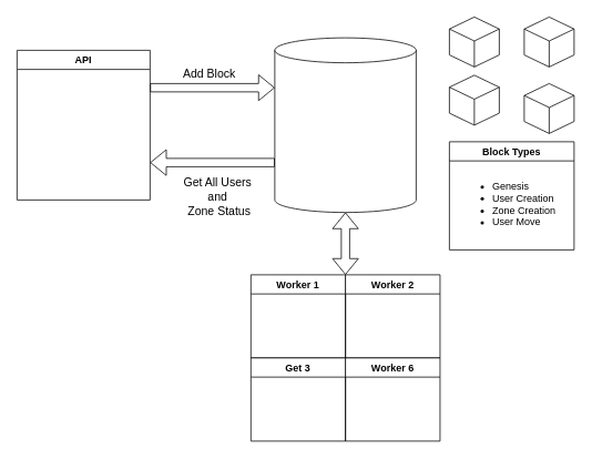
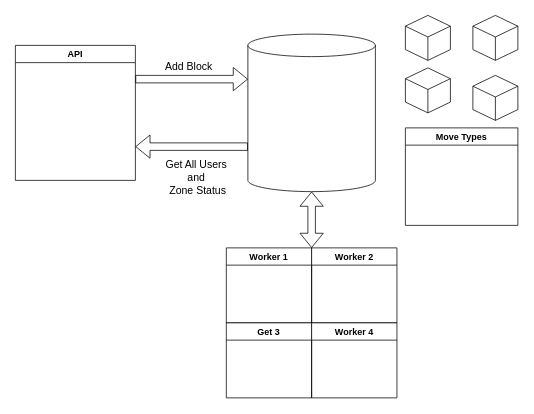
  <mxCell id="0" />
  <mxCell id="1" parent="0" />
  <mxCell id="2" value="" style="shape=cylinder3;whiteSpace=wrap;html=1;boundedLbl=1;backgroundOutline=1;size=15;" vertex="1" parent="1"><mxGeometry x="330" y="45" width="170" height="210" as="geometry" /></mxCell>
  <mxCell id="3" value="" style="html=1;whiteSpace=wrap;shape=isoCube2;backgroundOutline=1;isoAngle=15;" vertex="1" parent="1"><mxGeometry x="540" y="20" width="60" height="60" as="geometry" /></mxCell>
  <mxCell id="4" value="" style="html=1;whiteSpace=wrap;shape=isoCube2;backgroundOutline=1;isoAngle=15;" vertex="1" parent="1"><mxGeometry x="630" y="20" width="60" height="60" as="geometry" /></mxCell>
  <mxCell id="5" value="" style="html=1;whiteSpace=wrap;shape=isoCube2;backgroundOutline=1;isoAngle=15;" vertex="1" parent="1"><mxGeometry x="540" y="90" width="60" height="60" as="geometry" /></mxCell>
  <mxCell id="6" value="" style="html=1;whiteSpace=wrap;shape=isoCube2;backgroundOutline=1;isoAngle=15;" vertex="1" parent="1"><mxGeometry x="630" y="100" width="60" height="60" as="geometry" /></mxCell>
- <mxCell id="7" value="Block Types" style="swimlane;whiteSpace=wrap;html=1;" vertex="1" parent="1"><mxGeometry x="540" y="170" width="150" height="130" as="geometry" /></mxCell>
- <mxCell id="8" value="&lt;ul&gt;&lt;li&gt;&lt;span style=&quot;background-color: initial;&quot;&gt;Genesis&amp;nbsp;&lt;/span&gt;&lt;/li&gt;&lt;li&gt;User Creation&lt;/li&gt;&lt;li&gt;Zone Creation&lt;/li&gt;&lt;li&gt;User Move&lt;/li&gt;&lt;/ul&gt;" style="text;strokeColor=none;fillColor=none;html=1;whiteSpace=wrap;verticalAlign=middle;overflow=hidden;" vertex="1" parent="7"><mxGeometry x="10" y="30" width="130" height="90" as="geometry" /></mxCell>
+ <mxCell id="7" value="Move Types" style="swimlane;whiteSpace=wrap;html=1;" vertex="1" parent="1"><mxGeometry x="540" y="170" width="150" height="130" as="geometry" /></mxCell>
  <mxCell id="9" value="" style="shape=image;verticalLabelPosition=bottom;labelBackgroundColor=default;verticalAlign=top;aspect=fixed;imageAspect=0;image=https://www.loginradius.com/blog/static/4eda1ce5a0f541d97fdf27cd88bf2a49/03979/index.png;" vertex="1" parent="1"><mxGeometry x="294.93" y="60" width="240.15" height="160" as="geometry" /></mxCell>
  <mxCell id="10" value="Worker 1" style="swimlane;whiteSpace=wrap;html=1;startSize=23;" vertex="1" parent="1"><mxGeometry x="301.25" y="330" width="113.75" height="100" as="geometry" /></mxCell>
  <mxCell id="11" value="" style="shape=image;verticalLabelPosition=bottom;labelBackgroundColor=default;verticalAlign=top;aspect=fixed;imageAspect=0;image=https://d29fhpw069ctt2.cloudfront.net/clipart/105266/preview/ic_auto_repeat_disabled_preview_ad40.png;" vertex="1" parent="10"><mxGeometry x="26.87" y="30" width="60" height="60" as="geometry" /></mxCell>
  <mxCell id="12" value="Worker 2" style="swimlane;whiteSpace=wrap;html=1;startSize=23;" vertex="1" parent="1"><mxGeometry x="415" y="330" width="113.75" height="100" as="geometry" /></mxCell>
  <mxCell id="13" value="" style="shape=image;verticalLabelPosition=bottom;labelBackgroundColor=default;verticalAlign=top;aspect=fixed;imageAspect=0;image=https://d29fhpw069ctt2.cloudfront.net/clipart/105266/preview/ic_auto_repeat_disabled_preview_ad40.png;" vertex="1" parent="12"><mxGeometry x="26.87" y="30" width="60" height="60" as="geometry" /></mxCell>
  <mxCell id="14" value="Get 3" style="swimlane;whiteSpace=wrap;html=1;startSize=23;" vertex="1" parent="1"><mxGeometry x="301.25" y="430" width="113.75" height="100" as="geometry" /></mxCell>
  <mxCell id="15" value="" style="shape=image;verticalLabelPosition=bottom;labelBackgroundColor=default;verticalAlign=top;aspect=fixed;imageAspect=0;image=https://d29fhpw069ctt2.cloudfront.net/clipart/105266/preview/ic_auto_repeat_disabled_preview_ad40.png;" vertex="1" parent="14"><mxGeometry x="26.87" y="30" width="60" height="60" as="geometry" /></mxCell>
- <mxCell id="16" value="Worker 6" style="swimlane;whiteSpace=wrap;html=1;startSize=23;" vertex="1" parent="1"><mxGeometry x="415" y="430" width="113.75" height="100" as="geometry" /></mxCell>
+ <mxCell id="16" value="Worker 4" style="swimlane;whiteSpace=wrap;html=1;startSize=23;" vertex="1" parent="1"><mxGeometry x="415" y="430" width="113.75" height="100" as="geometry" /></mxCell>
  <mxCell id="17" value="" style="shape=image;verticalLabelPosition=bottom;labelBackgroundColor=default;verticalAlign=top;aspect=fixed;imageAspect=0;image=https://d29fhpw069ctt2.cloudfront.net/clipart/105266/preview/ic_auto_repeat_disabled_preview_ad40.png;" vertex="1" parent="16"><mxGeometry x="26.87" y="30" width="60" height="60" as="geometry" /></mxCell>
  <mxCell id="18" value="" style="shape=flexArrow;endArrow=classic;startArrow=classic;html=1;rounded=0;entryX=0.5;entryY=1;entryDx=0;entryDy=0;entryPerimeter=0;exitX=1;exitY=0;exitDx=0;exitDy=0;" edge="1" parent="1" source="10" target="2"><mxGeometry width="100" height="100" relative="1" as="geometry"><mxPoint x="100" y="470" as="sourcePoint" /><mxPoint x="200" y="370" as="targetPoint" /></mxGeometry></mxCell>
  <mxCell id="19" value="API" style="swimlane;whiteSpace=wrap;html=1;" vertex="1" parent="1"><mxGeometry x="20" y="60" width="160" height="180" as="geometry" /></mxCell>
  <mxCell id="20" value="" style="shape=image;verticalLabelPosition=bottom;labelBackgroundColor=default;verticalAlign=top;aspect=fixed;imageAspect=0;image=https://www.softformance.com/wp-content/uploads/2022/07/1.3-FastAPI-Logo.jpg;" vertex="1" parent="19"><mxGeometry x="10.41" y="45" width="139.18" height="90" as="geometry" /></mxCell>
  <mxCell id="21" value="" style="shape=flexArrow;endArrow=classic;html=1;rounded=0;exitX=1;exitY=0.25;exitDx=0;exitDy=0;entryX=0;entryY=0;entryDx=0;entryDy=60;entryPerimeter=0;" edge="1" parent="1" source="19" target="2"><mxGeometry width="50" height="50" relative="1" as="geometry"><mxPoint x="200" y="140" as="sourcePoint" /><mxPoint x="250" y="90" as="targetPoint" /></mxGeometry></mxCell>
  <mxCell id="22" value="&lt;font style=&quot;font-size: 14px;&quot;&gt;Add Block&lt;/font&gt;" style="edgeLabel;html=1;align=center;verticalAlign=middle;resizable=0;points=[];" vertex="1" connectable="0" parent="21"><mxGeometry x="-0.255" y="3" relative="1" as="geometry"><mxPoint x="14" y="-15" as="offset" /></mxGeometry></mxCell>
  <mxCell id="23" value="" style="shape=flexArrow;endArrow=classic;html=1;rounded=0;entryX=1;entryY=0.75;entryDx=0;entryDy=0;exitX=0;exitY=0;exitDx=0;exitDy=150;exitPerimeter=0;" edge="1" parent="1" source="2" target="19"><mxGeometry width="50" height="50" relative="1" as="geometry"><mxPoint x="210" y="370" as="sourcePoint" /><mxPoint x="140" y="320" as="targetPoint" /></mxGeometry></mxCell>
  <mxCell id="24" value="&lt;font style=&quot;font-size: 14px;&quot;&gt;Get All Users &lt;br&gt;and&lt;br&gt;&amp;nbsp;Zone Status&lt;/font&gt;" style="edgeLabel;html=1;align=center;verticalAlign=middle;resizable=0;points=[];" vertex="1" connectable="0" parent="1"><mxGeometry x="260" y="235" as="geometry" /></mxCell>
